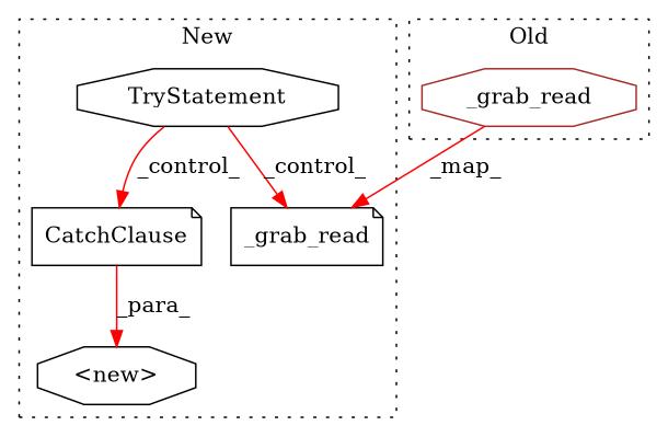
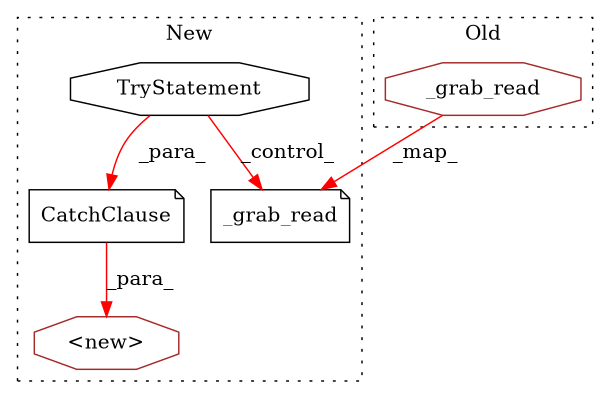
  digraph {
    node [a=32 color=black l=12 shape=octagon]
    edge [color=red]
    n1 [label=_grab_read s=30668 shape=note]
    n2 [a=54 l=4 label=TryStatement s=30656]
-   n3 [a=14 l=17 label="<new>" s=30785]
+   n3 [a=14 color=brown l=17 label="<new>" s=30785]
    n4 [a=12 l="11,2" label=CatchClause s="30747,30769" shape=note]
    n5 [color=brown label=_grab_read s=30536]
    subgraph cluster_1 {
      label=New
      style=dotted
      n1
      n2
      n3
      n4
    }
    subgraph cluster_2 {
      label=Old
      style=dotted
      n5
    }
    n2 -> n1 [label=_control_]
-   n2 -> n4 [label=_control_]
+   n2 -> n4 [label=_para_]
    n4 -> n3 [label=_para_]
    n5 -> n1 [label=_map_]
  }
